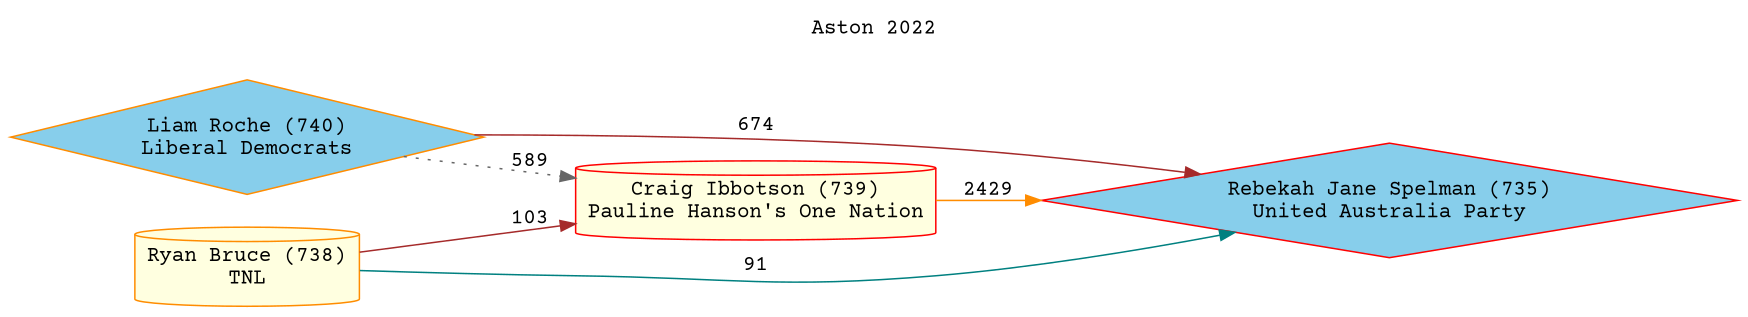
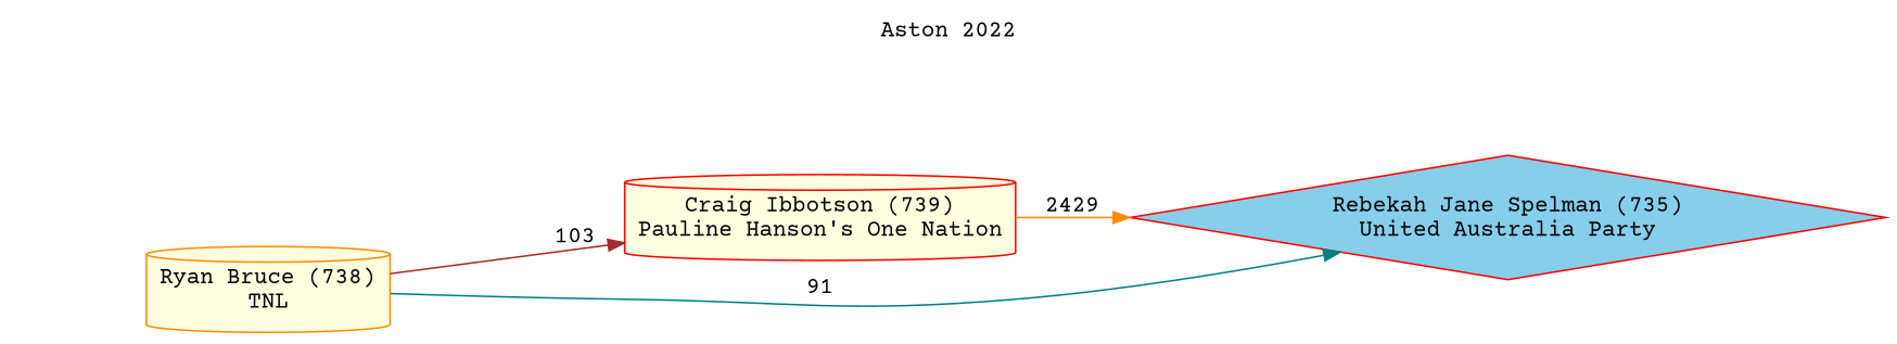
  digraph {
    fontname="Courier Prime"
    label="Aston 2022"
    labelloc=t
    mclimit=2
    rankdir=LR
    node [color=red fillcolor=skyblue fontname="Courier Prime" shape=diamond style=filled]
    edge [color=brown fontname="Courier Prime" style=solid]
    n1 [label="Rebekah Jane Spelman (735)\nUnited Australia Party"]
    n2 [fillcolor=lightyellow label="Craig Ibbotson (739)\nPauline Hanson's One Nation" shape=cylinder]
-   n3 [color=darkorange label="Liam Roche (740)\nLiberal Democrats"]
    n4 [color=darkorange fillcolor=lightyellow label="Ryan Bruce (738)\nTNL" shape=cylinder]
    n2 -> n1 [color=darkorange label=2429]
-   n3 -> n1 [label=674]
-   n3 -> n2 [color=gray40 label=589 style=dotted]
    n4 -> n1 [color=teal label=91]
    n4 -> n2 [label=103]
  }
